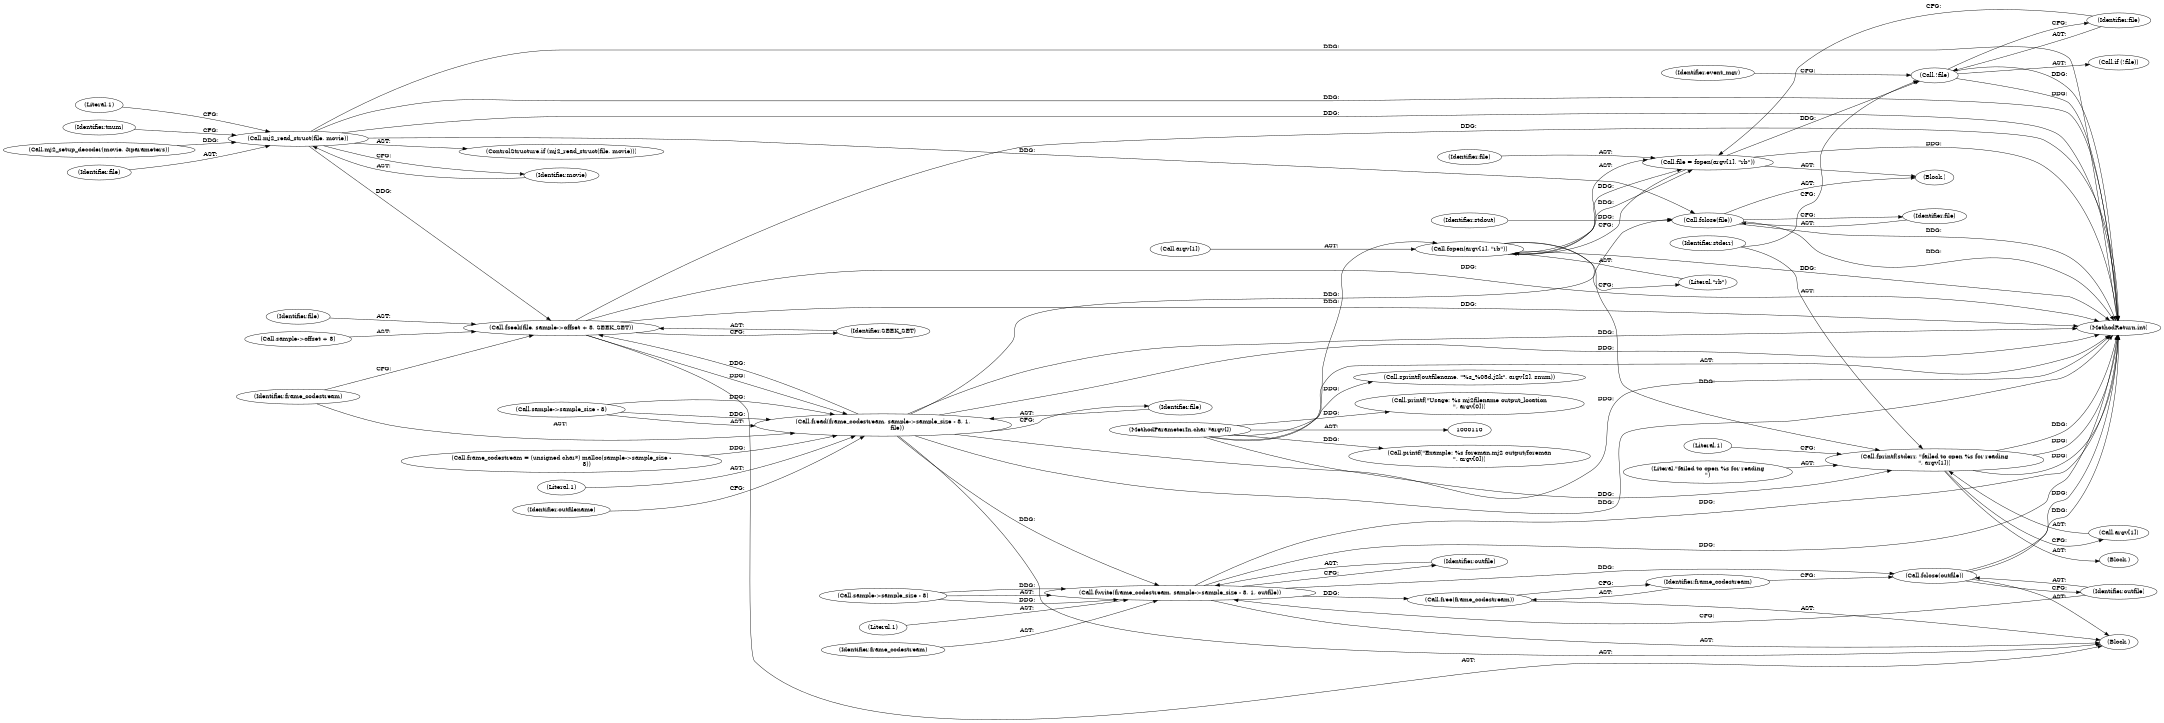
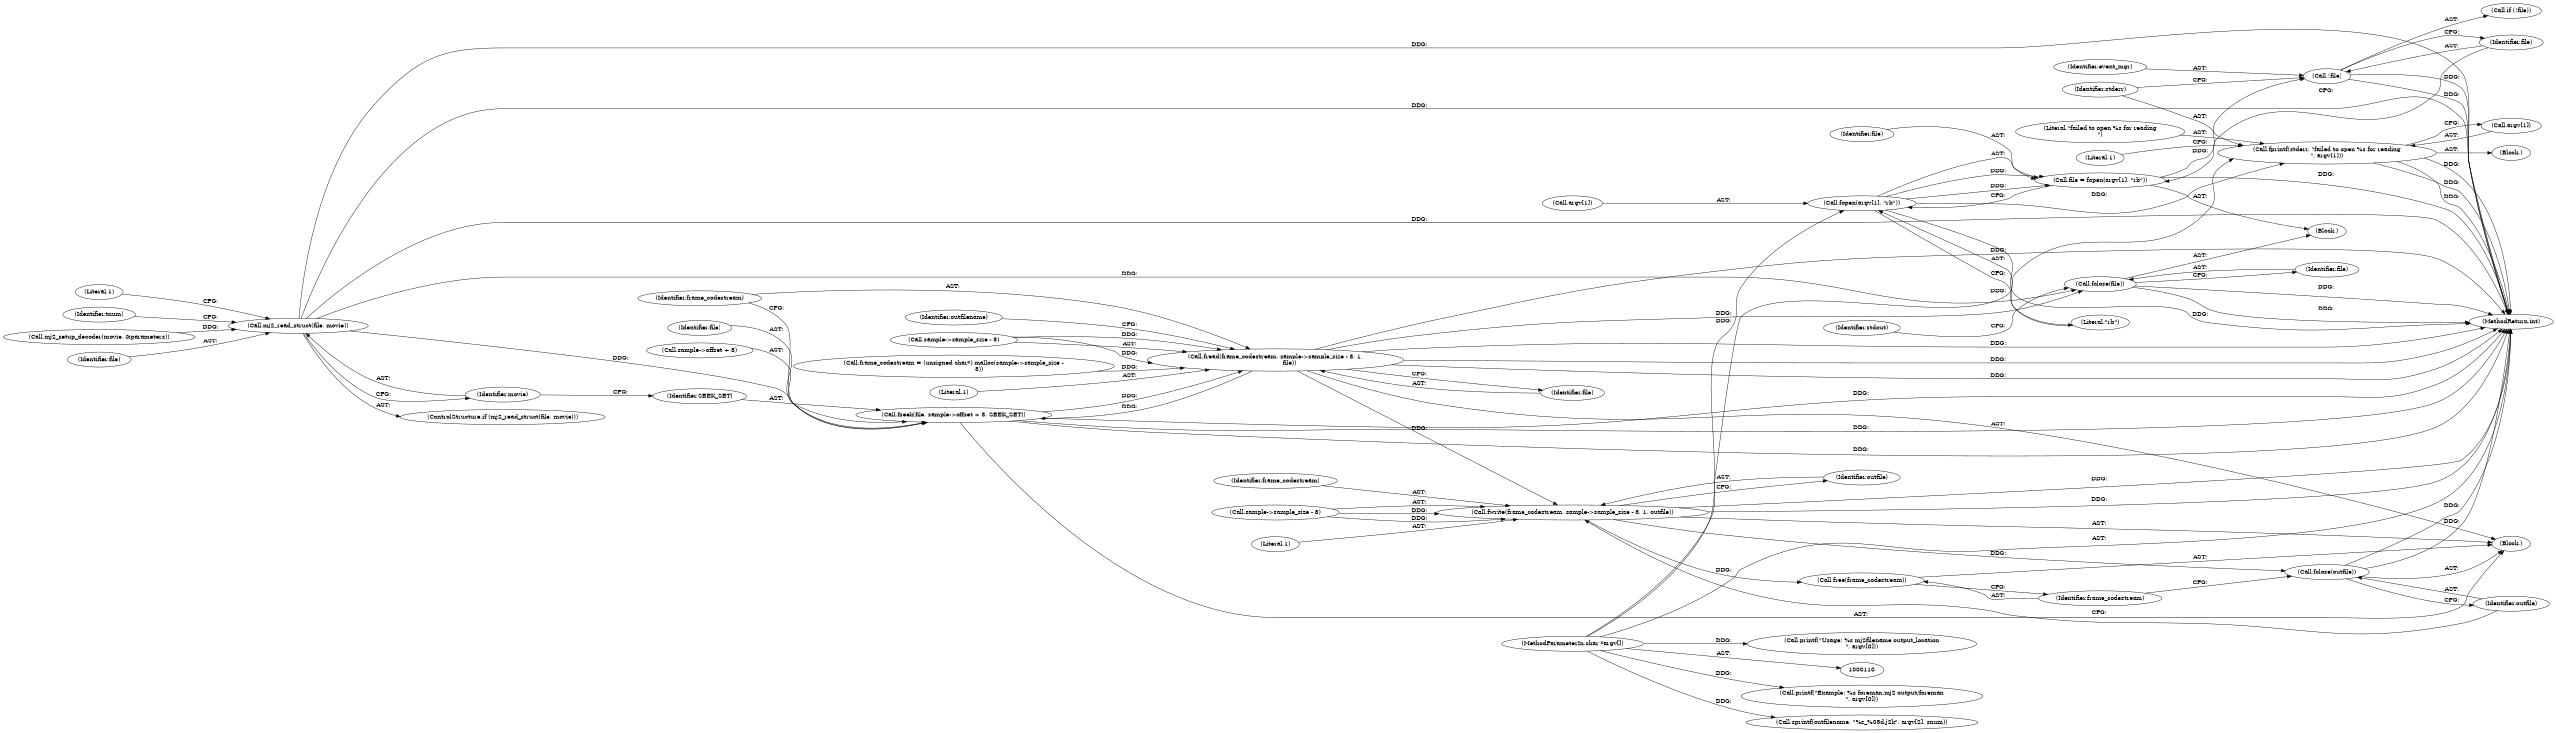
  digraph {
    rankdir=LR
    n1 [label="(Call,fopen(argv[1], \"rb\"))"]
    n2 [label="(Call,file = fopen(argv[1], \"rb\"))"]
    n3 [label="(Call,fprintf(stderr, \"failed to open %s for reading\n\", argv[1]))"]
    n4 [label="(Literal,\"rb\")"]
    n5 [label="(MethodReturn,int)"]
    n6 [label="(Call,!file)"]
    n7 [label="(Block,)"]
    n8 [label="(Block,)"]
    n9 [label="(Call,argv[1])"]
    n10 [label="(MethodParameterIn,char *argv[])"]
    n11 [label="(Call,printf(\"Example: %s foreman.mj2 output/foreman\n\", argv[0]))"]
    n12 [label="(Call,sprintf(outfilename, \"%s_%05d.j2k\", argv[2], snum))"]
    n13 [label="(Call,printf(\"Usage: %s mj2filename output_location\n\", argv[0]))"]
    1000110
    n15 [label="(Call,if (!file))"]
    n16 [label="(Identifier,file)"]
    n17 [label="(Call,mj2_read_struct(file, movie))"]
    n18 [label="(Call,fseek(file, sample->offset + 8, SEEK_SET))"]
    n19 [label="(Call,fclose(file))"]
    n20 [label="(ControlStructure,if (mj2_read_struct(file, movie)))"]
    n21 [label="(Identifier,movie)"]
    n22 [label="(Call,fread(frame_codestream, sample->sample_size - 8, 1,\n               file))"]
    n23 [label="(Identifier,SEEK_SET)"]
    n24 [label="(Block,)"]
    n25 [label="(Identifier,file)"]
    n26 [label="(Call,fwrite(frame_codestream, sample->sample_size - 8, 1, outfile))"]
    n27 [label="(Identifier,file)"]
    n28 [label="(Call,fclose(outfile))"]
    n29 [label="(Call,free(frame_codestream))"]
    n30 [label="(Identifier,outfile)"]
    n31 [label="(Identifier,outfile)"]
    n32 [label="(Identifier,frame_codestream)"]
    n33 [label="(Literal,1)"]
    n34 [label="(Identifier,event_mgr)"]
    n35 [label="(Identifier,stderr)"]
    n36 [label="(Identifier,frame_codestream)"]
    n37 [label="(Literal,1)"]
    n38 [label="(Identifier,tnum)"]
    n39 [label="(Literal,\"failed to open %s for reading\n\")"]
    n40 [label="(Literal,1)"]
    n41 [label="(Call,argv[1])"]
    n42 [label="(Identifier,file)"]
    n43 [label="(Call,sample->offset + 8)"]
    n44 [label="(Call,sample->sample_size - 8)"]
    n45 [label="(Call,frame_codestream = (unsigned char*) malloc(sample->sample_size -\n                           8))"]
    n46 [label="(Identifier,frame_codestream)"]
    n47 [label="(Literal,1)"]
    n48 [label="(Identifier,outfilename)"]
    n49 [label="(Call,sample->sample_size - 8)"]
    n50 [label="(Identifier,file)"]
    n51 [label="(Call,mj2_setup_decoder(movie, &parameters))"]
    n52 [label="(Identifier,stdout)"]
    n53 [label="(Identifier,file)"]
    n1 -> n2 [label="AST: "]
    n1 -> n2 [label="DDG: "]
    n1 -> n2 [label="DDG: "]
    n1 -> n3 [label="DDG: "]
    n1 -> n4 [label="CFG: "]
    n1 -> n5 [label="DDG: "]
    n2 -> n1 [label="CFG: "]
    n2 -> n5 [label="DDG: "]
    n2 -> n6 [label="DDG: "]
    n2 -> n7 [label="AST: "]
    n3 -> n5 [label="DDG: "]
    n3 -> n5 [label="DDG: "]
    n3 -> n5 [label="DDG: "]
    n3 -> n8 [label="AST: "]
    n3 -> n9 [label="CFG: "]
    n4 -> n1 [label="AST: "]
    n6 -> n5 [label="DDG: "]
    n6 -> n5 [label="DDG: "]
    n6 -> n15 [label="AST: "]
    n6 -> n16 [label="CFG: "]
    n9 -> n3 [label="AST: "]
    n10 -> n1 [label="DDG: "]
    n10 -> n3 [label="DDG: "]
    n10 -> n5 [label="AST: "]
    n10 -> n11 [label="DDG: "]
    n10 -> n12 [label="DDG: "]
    n10 -> n13 [label="DDG: "]
    n10 -> 1000110 [label="AST: "]
    n16 -> n2 [label="CFG: "]
    n16 -> n6 [label="AST: "]
    n17 -> n5 [label="DDG: "]
    n17 -> n5 [label="DDG: "]
    n17 -> n5 [label="DDG: "]
    n17 -> n18 [label="DDG: "]
    n17 -> n19 [label="DDG: "]
    n17 -> n20 [label="AST: "]
    n17 -> n21 [label="CFG: "]
    n18 -> n5 [label="DDG: "]
    n18 -> n5 [label="DDG: "]
    n18 -> n5 [label="DDG: "]
    n18 -> n22 [label="DDG: "]
-   n18 -> n23 [label="CFG: "]
+   n21 -> n23 [label="CFG: "]
    n18 -> n24 [label="AST: "]
    n19 -> n5 [label="DDG: "]
    n19 -> n5 [label="DDG: "]
    n19 -> n7 [label="AST: "]
    n19 -> n25 [label="CFG: "]
    n21 -> n17 [label="AST: "]
    n22 -> n5 [label="DDG: "]
    n22 -> n5 [label="DDG: "]
    n22 -> n5 [label="DDG: "]
    n22 -> n5 [label="DDG: "]
    n22 -> n18 [label="DDG: "]
    n22 -> n19 [label="DDG: "]
    n22 -> n24 [label="AST: "]
    n22 -> n26 [label="DDG: "]
    n22 -> n27 [label="CFG: "]
    n23 -> n18 [label="AST: "]
    n25 -> n19 [label="AST: "]
    n26 -> n5 [label="DDG: "]
    n26 -> n5 [label="DDG: "]
    n26 -> n24 [label="AST: "]
    n26 -> n28 [label="DDG: "]
    n26 -> n29 [label="DDG: "]
    n26 -> n30 [label="CFG: "]
    n27 -> n22 [label="AST: "]
    n28 -> n5 [label="DDG: "]
    n28 -> n5 [label="DDG: "]
    n28 -> n24 [label="AST: "]
    n28 -> n31 [label="CFG: "]
    n29 -> n24 [label="AST: "]
    n29 -> n32 [label="CFG: "]
    n30 -> n26 [label="AST: "]
    n31 -> n26 [label="CFG: "]
    n31 -> n28 [label="AST: "]
    n32 -> n28 [label="CFG: "]
    n32 -> n29 [label="AST: "]
    n33 -> n3 [label="CFG: "]
-   n34 -> n6 [label="CFG: "]
+   n34 -> n6 [label="AST: "]
    n35 -> n3 [label="AST: "]
    n35 -> n6 [label="CFG: "]
    n36 -> n18 [label="CFG: "]
    n36 -> n22 [label="AST: "]
    n37 -> n17 [label="CFG: "]
    n38 -> n17 [label="CFG: "]
    n39 -> n3 [label="AST: "]
    n40 -> n26 [label="AST: "]
    n41 -> n1 [label="AST: "]
    n42 -> n2 [label="AST: "]
    n43 -> n18 [label="AST: "]
    n44 -> n22 [label="AST: "]
    n44 -> n22 [label="DDG: "]
    n44 -> n22 [label="DDG: "]
    n45 -> n22 [label="DDG: "]
    n46 -> n26 [label="AST: "]
    n47 -> n22 [label="AST: "]
    n48 -> n22 [label="CFG: "]
    n49 -> n26 [label="AST: "]
    n49 -> n26 [label="DDG: "]
    n49 -> n26 [label="DDG: "]
    n50 -> n18 [label="AST: "]
    n51 -> n17 [label="DDG: "]
-   n52 -> n19 [label="DDG: "]
+   n52 -> n19 [label="CFG: "]
    n53 -> n17 [label="AST: "]
  }
